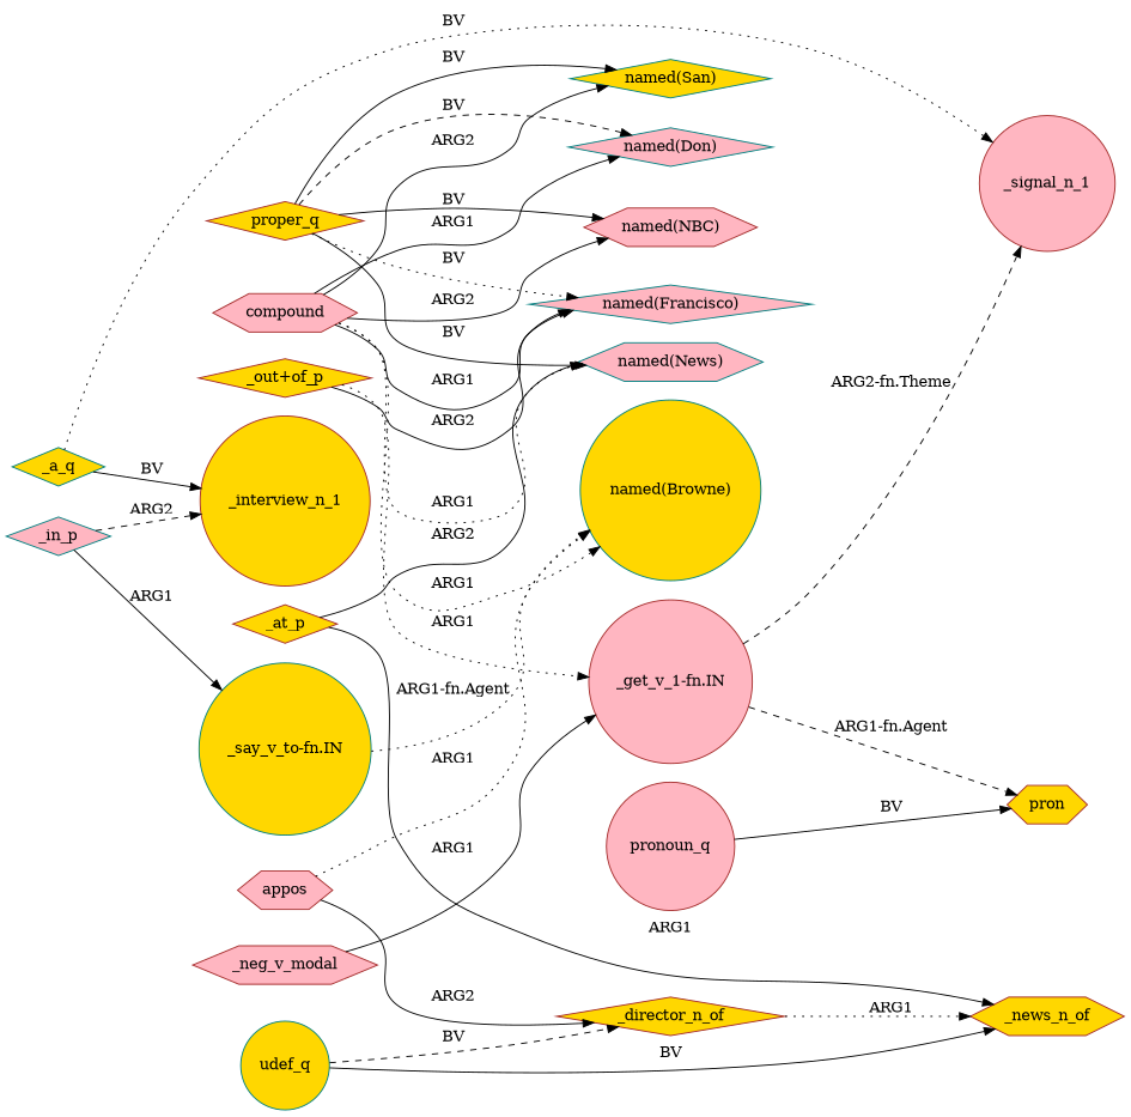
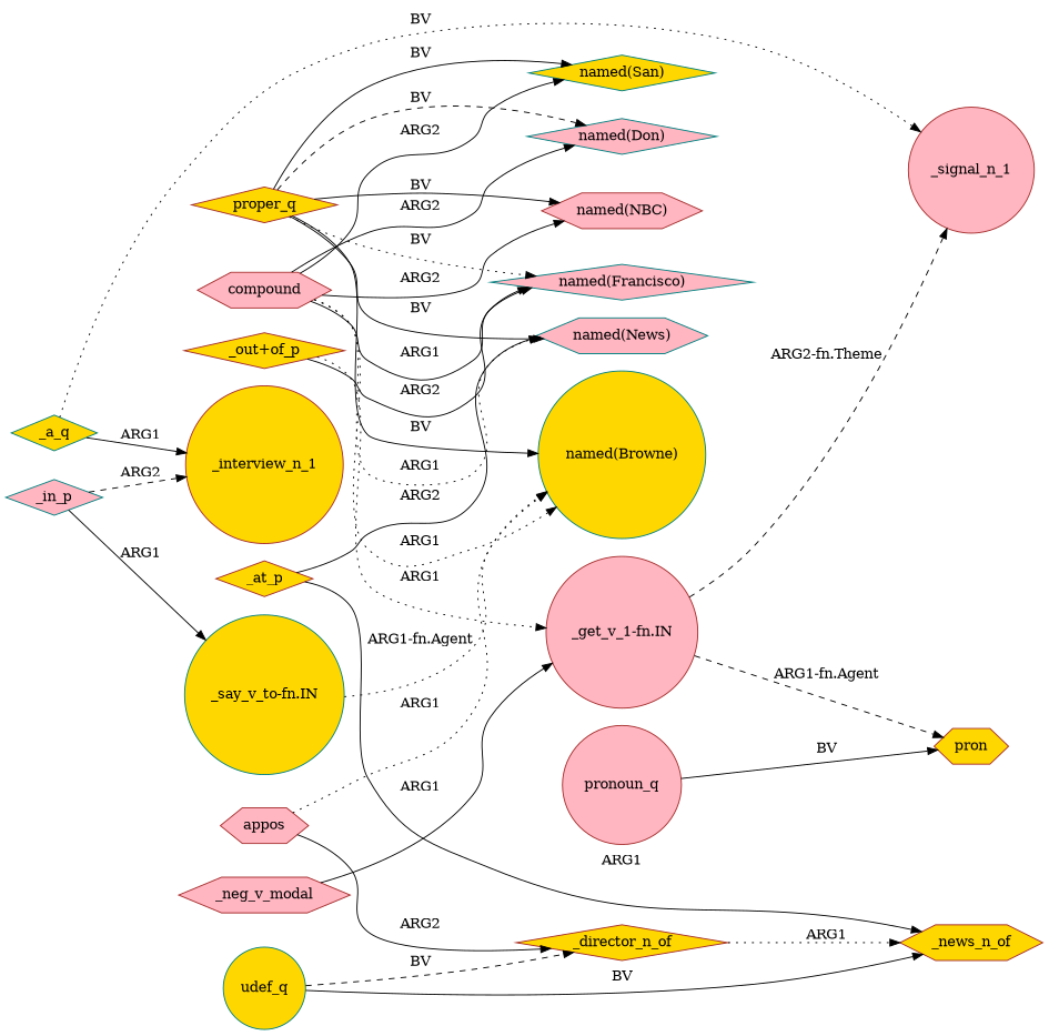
  digraph {
    rankdir=LR
    node [color=brown fillcolor=gold shape=diamond style=filled]
    edge [style=solid]
    compound [fillcolor=lightpink shape=hexagon]
    "named(News)" [color=teal fillcolor=lightpink shape=hexagon]
    "named(Don)" [color=teal fillcolor=lightpink]
    "named(Browne)" [color=teal shape=circle]
    "named(Francisco)" [color=teal fillcolor=lightpink]
    "named(NBC)" [fillcolor=lightpink shape=hexagon]
    "named(San)" [color=teal]
    proper_q
    _in_p [color=teal fillcolor=lightpink]
    _interview_n_1 [shape=circle]
    "_say_v_to-fn.IN" [color=teal shape=circle]
    _a_q [color=teal]
    _signal_n_1 [fillcolor=lightpink shape=circle]
    _at_p
    _news_n_of [shape=hexagon]
    _director_n_of
    n17 [fillcolor=lightpink label=_neg_v_modal shape=hexagon]
    "_get_v_1-fn.IN" [fillcolor=lightpink shape=circle]
    pron [shape=hexagon]
    pronoun_q [fillcolor=lightpink shape=circle]
    "_out+of_p"
    appos [fillcolor=lightpink shape=hexagon]
    udef_q [color=teal shape=circle]
    compound -> "named(News)" [label=ARG1 style=dotted]
-   compound -> "named(Don)" [label=ARG1]
+   compound -> "named(Don)" [label=ARG2]
    compound -> "named(Browne)" [label=ARG1 style=dotted]
    compound -> "named(Francisco)" [label=ARG1]
    compound -> "named(NBC)" [label=ARG2]
    compound -> "named(San)" [label=ARG2]
    proper_q -> "named(News)" [label=BV]
    proper_q -> "named(Don)" [label=BV style=dashed]
+   proper_q -> "named(Browne)" [label=BV]
    proper_q -> "named(Francisco)" [label=BV style=dotted]
    proper_q -> "named(NBC)" [label=BV]
    proper_q -> "named(San)" [label=BV]
    _in_p -> _interview_n_1 [label=ARG2 style=dashed]
    _in_p -> "_say_v_to-fn.IN" [label=ARG1]
    "_say_v_to-fn.IN" -> "named(Browne)" [label="ARG1-fn.Agent" style=dotted]
-   _a_q -> _interview_n_1 [label=BV]
+   _a_q -> _interview_n_1 [label=ARG1]
    _a_q -> _signal_n_1 [label=BV style=dotted]
    _at_p -> "named(News)" [label=ARG2]
    _at_p -> _news_n_of [label=ARG1]
    _director_n_of -> _news_n_of [label=ARG1 style=dotted]
    n17 -> "_get_v_1-fn.IN" [label=ARG1]
    "_get_v_1-fn.IN" -> _signal_n_1 [label="ARG2-fn.Theme" style=dashed]
    "_get_v_1-fn.IN" -> pron [label="ARG1-fn.Agent" style=dashed]
    pronoun_q -> pron [label=BV]
    "_out+of_p" -> "named(Francisco)" [label=ARG2]
    "_out+of_p" -> "_get_v_1-fn.IN" [label=ARG1 style=dotted]
    appos -> "named(Browne)" [label=ARG1 style=dotted]
    appos -> _director_n_of [label=ARG2]
    udef_q -> _news_n_of [label=BV]
    udef_q -> _director_n_of [label=BV style=dashed]
  }
